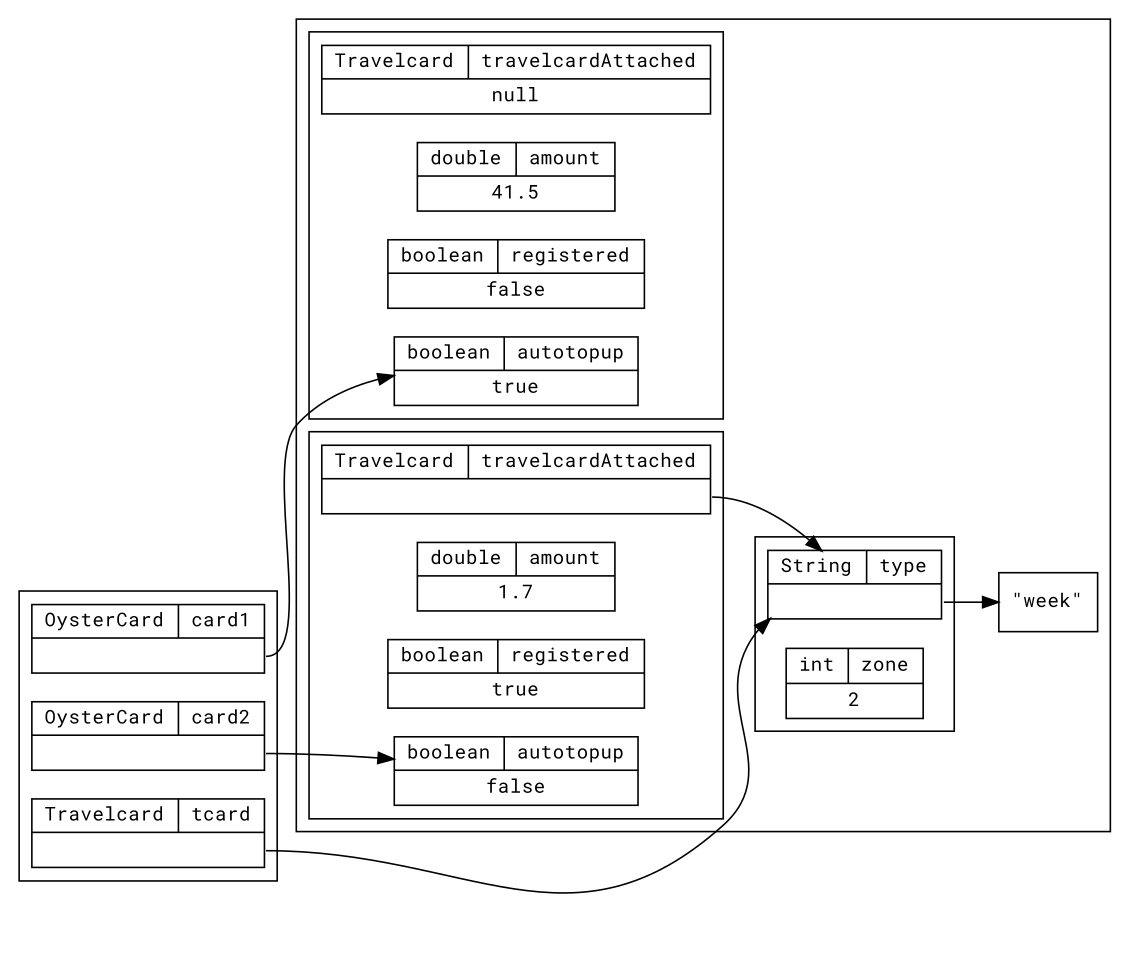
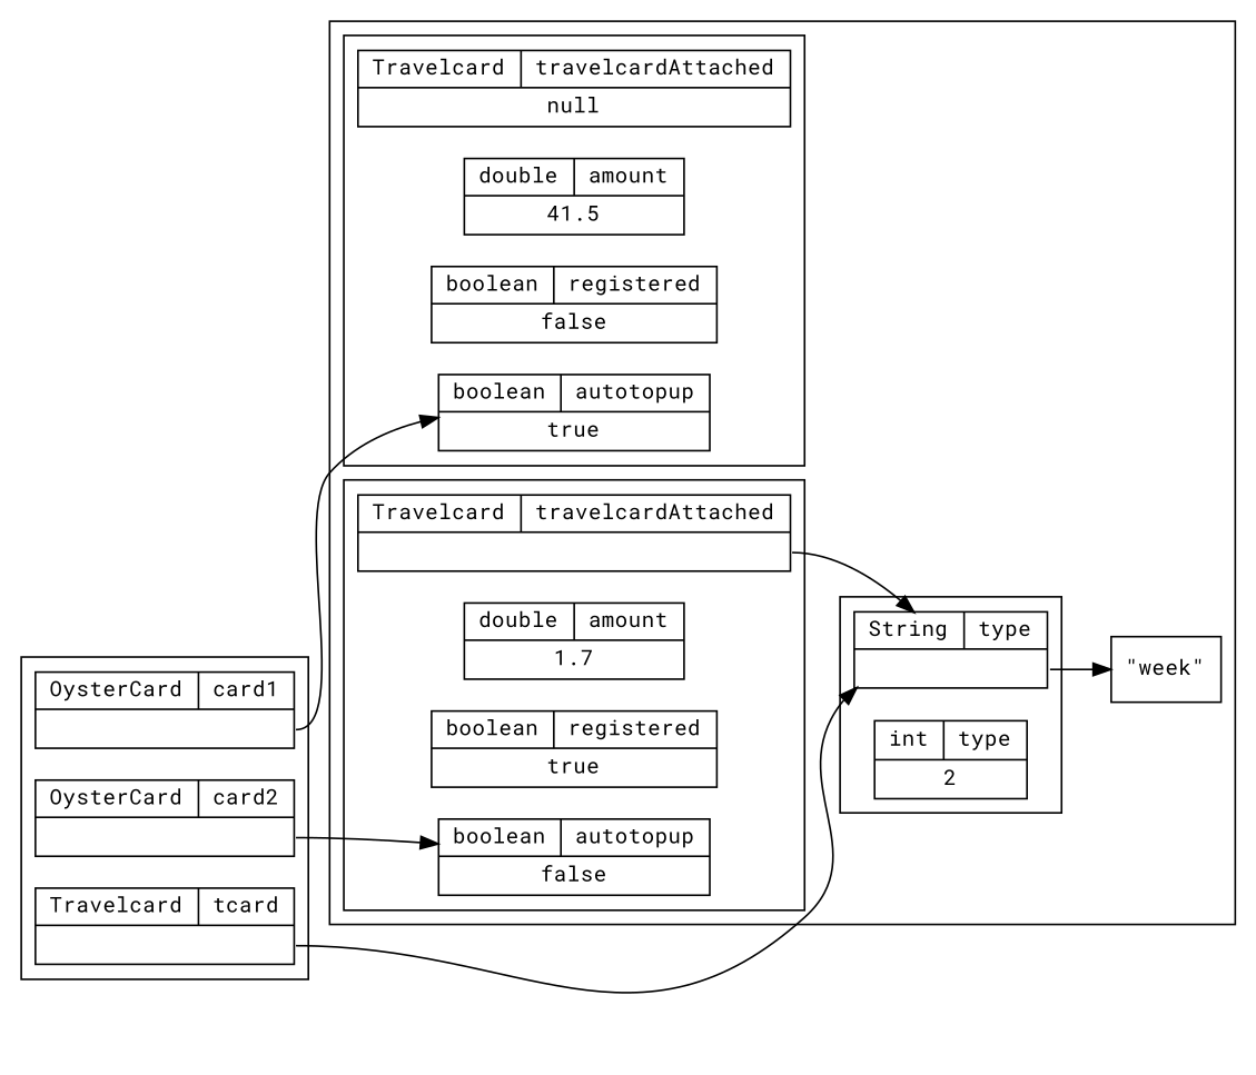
  digraph {
    compound=true
    fontname="Roboto Mono"
    fontsize=12
    rankdir=LR
    node [fontname="Roboto Mono" fontsize=12 shape=record]
    edge [tailport=v fontname="Roboto Mono"]
    n1 [label="{OysterCard|card2}|<v>"]
    n2 [label="{Travelcard|tcard}|<v>"]
    n3 [label="{OysterCard|card1}|<v>"]
    n4 [label="{Travelcard|travelcardAttached}|<v>"]
    n5 [label="{double|amount}|<v>1.7"]
    n6 [label="{boolean|registered}|<v>true"]
    n7 [label="{boolean|autotopup}|<v>false"]
    n8 [label="{Travelcard|travelcardAttached}|<v>null"]
    n9 [label="{double|amount}|<v>41.5"]
    n10 [label="{boolean|registered}|<v>false"]
    n11 [label="{boolean|autotopup}|<v>true"]
    n12 [label="{String|type}|<v>"]
-   n13 [label="{int|zone}|<v>2"]
+   n13 [label="{int|type}|<v>2"]
    n14 [label="\"week\""]
    subgraph cluster_1 {
      n1
      n2
      n3
    }
    subgraph cluster_2 {
      n14
      subgraph cluster_3 {
        n4
        n5
        n6
        n7
      }
      subgraph cluster_4 {
        n8
        n9
        n10
        n11
      }
      subgraph cluster_5 {
        n12
        n13
      }
    }
    n1 -> n7
    n2 -> n12
    n3 -> n11
    n4 -> n12
    n12 -> n14
  }
